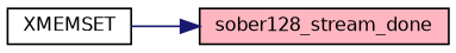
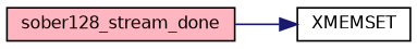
  digraph {
    rankdir=LR
    node [color=black fontname=Helvetica fontsize=10 shape=record style=filled]
    n1 [fillcolor=lightpink fontcolor=black height=0.2 label=sober128_stream_done width=0.4]
    n2 [fillcolor=white height=0.2 label=XMEMSET width=0.4]
-   n2 -> n1 [color=midnightblue fontname=Helvetica fontsize=10 labelfontname=Helvetica labelfontsize=10 style=solid arrowhead=normal]
+   n1 -> n2 [color=midnightblue fontname=Helvetica fontsize=10 labelfontname=Helvetica labelfontsize=10 style=solid arrowhead=normal]
  }
